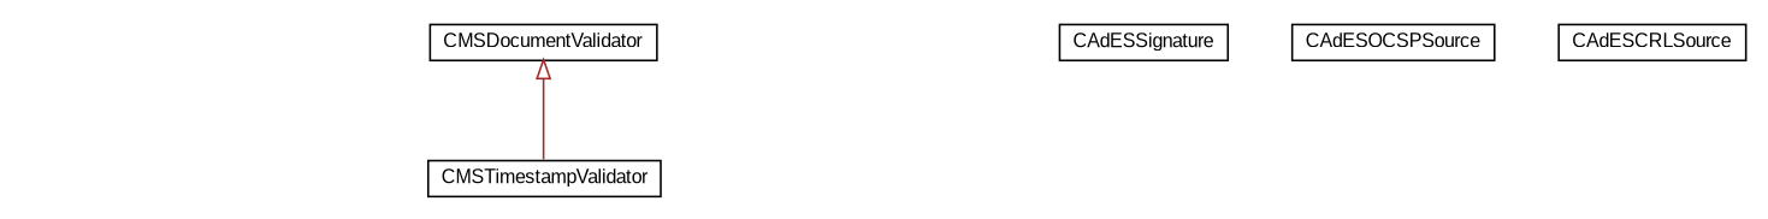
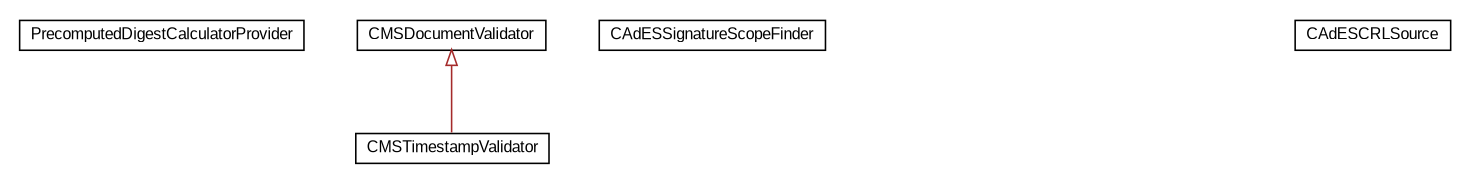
  digraph {
    nodesep=0.25
    ranksep=0.5
    node [fontcolor=black fontname=arial fontsize=10.0 shape=plaintext]
+   n1 [label=<<table title="eu.europa.esig.dss.cades.validation.PrecomputedDigestCalculatorProvider" border="0" cellborder="1" cellspacing="0" cellpadding="2" port="p" href="./PrecomputedDigestCalculatorProvider.html"> 		<tr><td><table border="0" cellspacing="0" cellpadding="1"> <tr><td align="center" balign="center"> PrecomputedDigestCalculatorProvider </td></tr> 		</table></td></tr> 		</table>>]
    n2 [label=<<table title="eu.europa.esig.dss.cades.validation.CMSTimestampValidator" border="0" cellborder="1" cellspacing="0" cellpadding="2" port="p" href="./CMSTimestampValidator.html"> 		<tr><td><table border="0" cellspacing="0" cellpadding="1"> <tr><td align="center" balign="center"> CMSTimestampValidator </td></tr> 		</table></td></tr> 		</table>>]
    n3 [label=<<table title="eu.europa.esig.dss.cades.validation.CMSDocumentValidator" border="0" cellborder="1" cellspacing="0" cellpadding="2" port="p" href="./CMSDocumentValidator.html"> 		<tr><td><table border="0" cellspacing="0" cellpadding="1"> <tr><td align="center" balign="center"> CMSDocumentValidator </td></tr> 		</table></td></tr> 		</table>>]
-   n5 [label=<<table title="eu.europa.esig.dss.cades.validation.CAdESSignature" border="0" cellborder="1" cellspacing="0" cellpadding="2" port="p" href="./CAdESSignature.html"> 		<tr><td><table border="0" cellspacing="0" cellpadding="1"> <tr><td align="center" balign="center"> CAdESSignature </td></tr> 		</table></td></tr> 		</table>>]
-   n6 [label=<<table title="eu.europa.esig.dss.cades.validation.CAdESOCSPSource" border="0" cellborder="1" cellspacing="0" cellpadding="2" port="p" href="./CAdESOCSPSource.html"> 		<tr><td><table border="0" cellspacing="0" cellpadding="1"> <tr><td align="center" balign="center"> CAdESOCSPSource </td></tr> 		</table></td></tr> 		</table>>]
+   n4 [label=<<table title="eu.europa.esig.dss.cades.validation.CAdESSignatureScopeFinder" border="0" cellborder="1" cellspacing="0" cellpadding="2" port="p" href="./CAdESSignatureScopeFinder.html"> 		<tr><td><table border="0" cellspacing="0" cellpadding="1"> <tr><td align="center" balign="center"> CAdESSignatureScopeFinder </td></tr> 		</table></td></tr> 		</table>>]
    n7 [label=<<table title="eu.europa.esig.dss.cades.validation.CAdESCRLSource" border="0" cellborder="1" cellspacing="0" cellpadding="2" port="p" href="./CAdESCRLSource.html"> 		<tr><td><table border="0" cellspacing="0" cellpadding="1"> <tr><td align="center" balign="center"> CAdESCRLSource </td></tr> 		</table></td></tr> 		</table>>]
    n3 -> n2 [arrowtail=empty dir=back fontname=arial fontsize=10 headport=p labelfontname=arial labelfontsize=10 tailport=p color=brown]
  }
